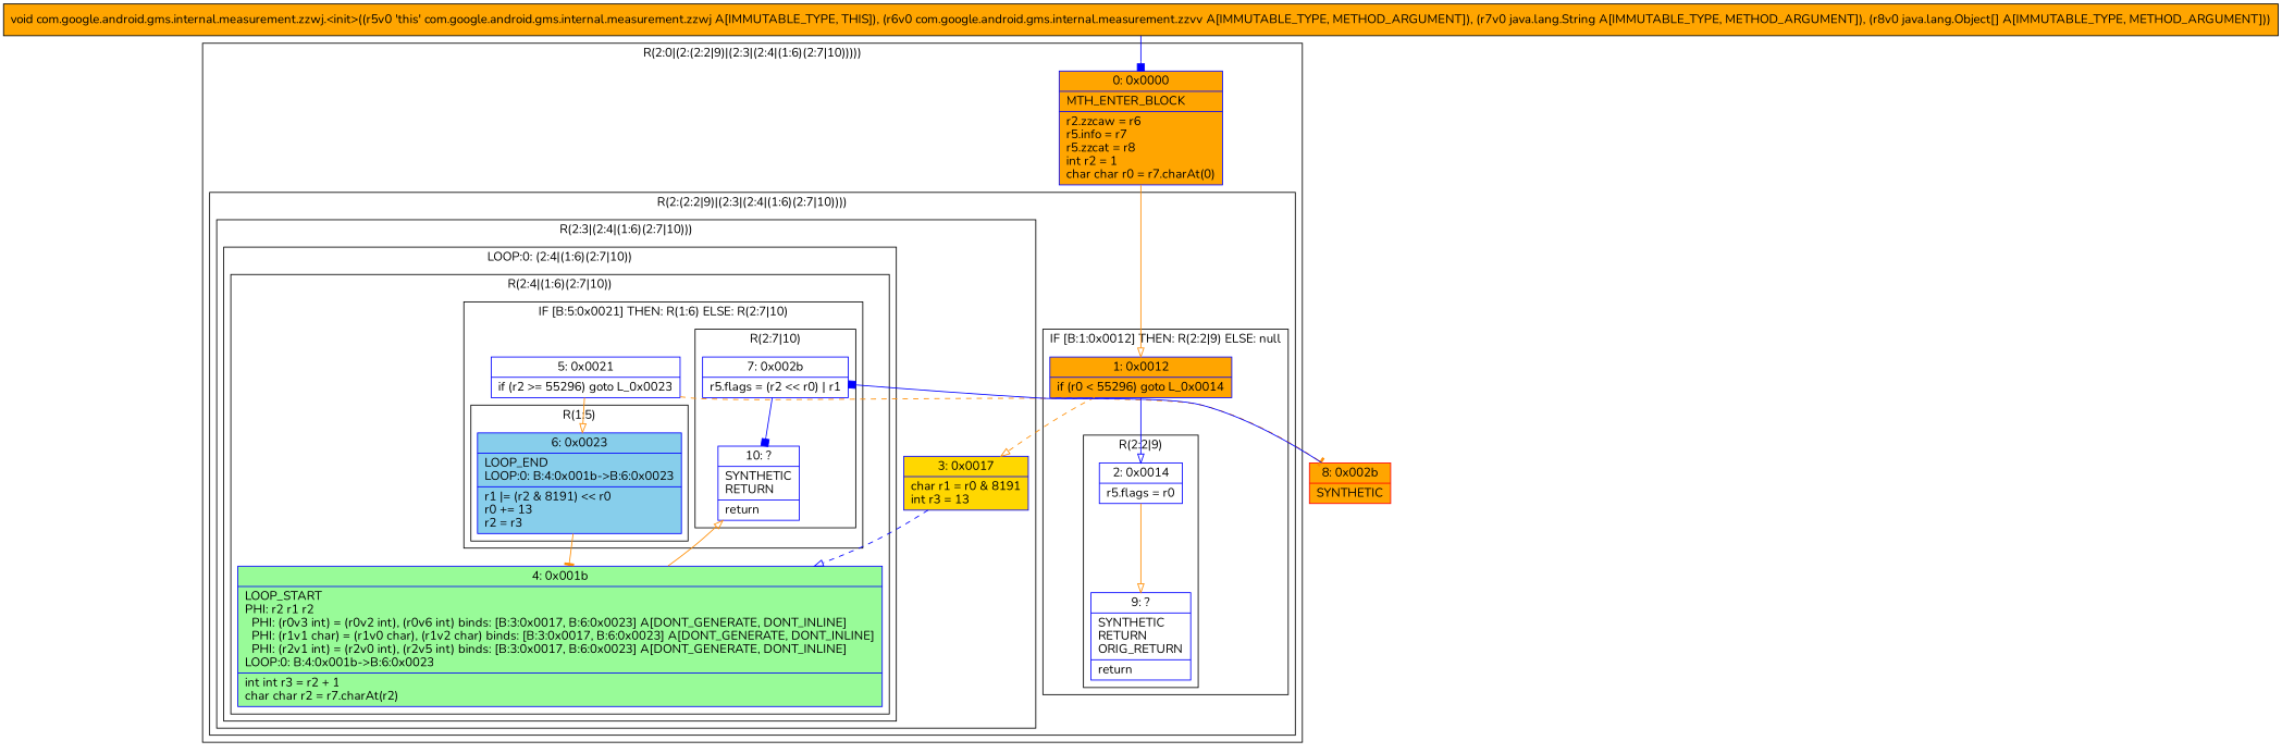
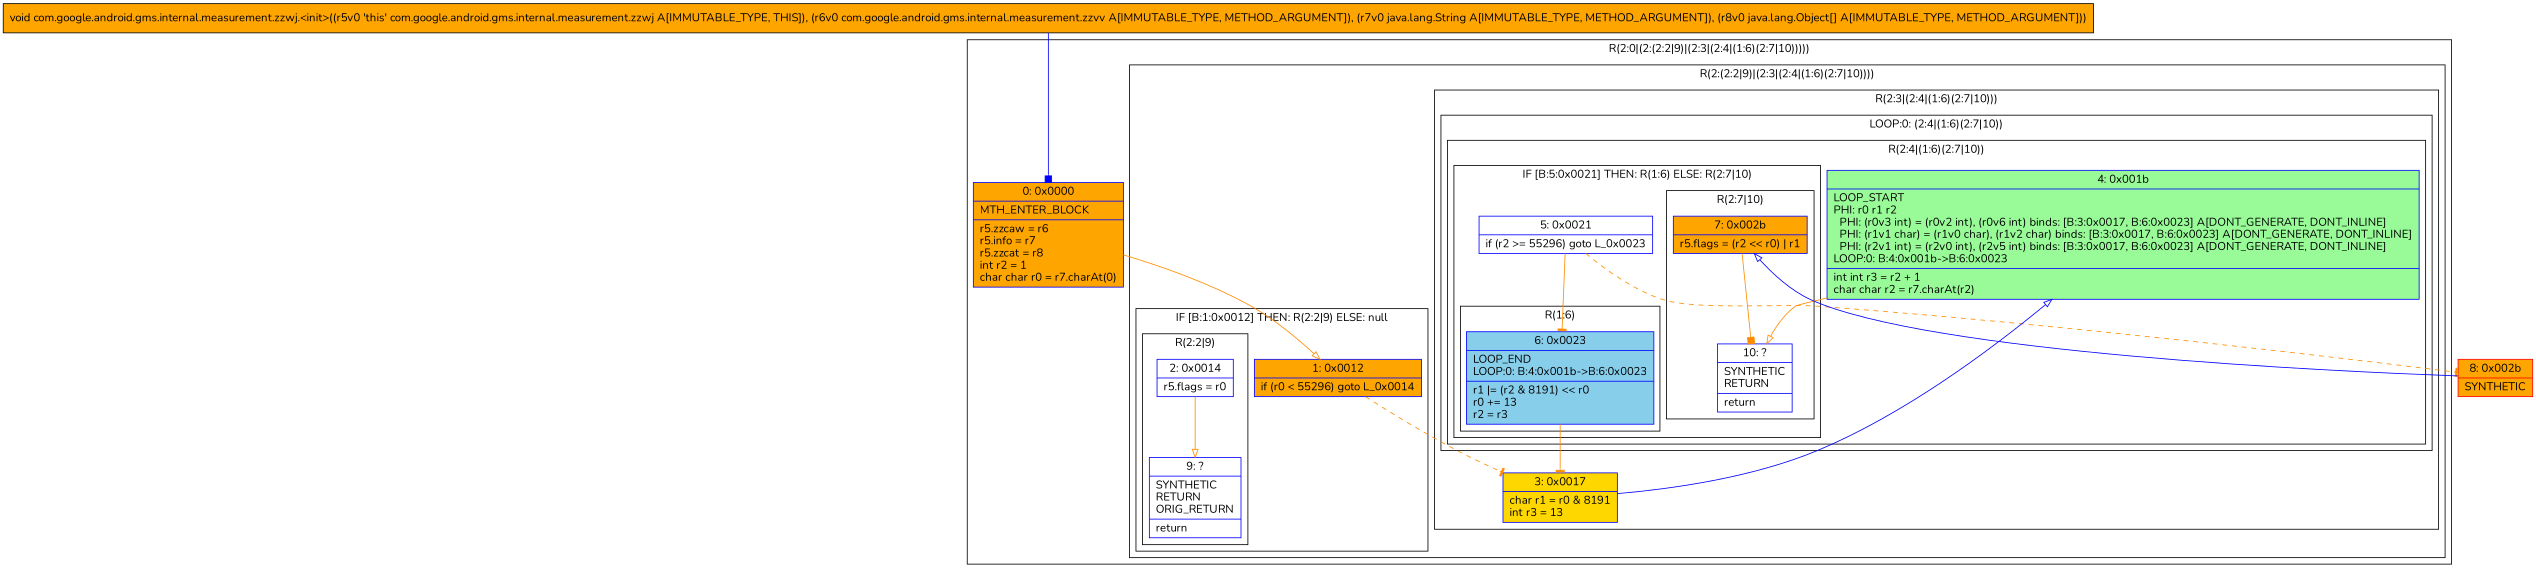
  digraph {
    fontname=Nunito
    node [color=blue fillcolor=white fontname=Nunito shape=record style=filled]
    edge [arrowhead=onormal color=darkorange fontname=Nunito]
    n1 [label="{2\:\ 0x0014|r5.flags = r0\l}"]
    n2 [label="{9\:\ ?|SYNTHETIC\lRETURN\lORIG_RETURN\l|return\l}"]
    n3 [fillcolor=orange label="{1\:\ 0x0012|if (r0 \< 55296) goto L_0x0014\l}"]
    n4 [fillcolor=skyblue label="{6\:\ 0x0023|LOOP_END\lLOOP:0: B:4:0x001b\-\>B:6:0x0023\l|r1 \|= (r2 & 8191) \<\< r0\lr0 += 13\lr2 = r3\l}"]
-   n5 [label="{7\:\ 0x002b|r5.flags = (r2 \<\< r0) \| r1\l}"]
+   n5 [fillcolor=orange label="{7\:\ 0x002b|r5.flags = (r2 \<\< r0) \| r1\l}"]
    n6 [label="{10\:\ ?|SYNTHETIC\lRETURN\l|return\l}"]
    n7 [label="{5\:\ 0x0021|if (r2 \>= 55296) goto L_0x0023\l}"]
-   n8 [fillcolor=palegreen label="{4\:\ 0x001b|LOOP_START\lPHI: r2 r1 r2 \l  PHI: (r0v3 int) = (r0v2 int), (r0v6 int) binds: [B:3:0x0017, B:6:0x0023] A[DONT_GENERATE, DONT_INLINE]\l  PHI: (r1v1 char) = (r1v0 char), (r1v2 char) binds: [B:3:0x0017, B:6:0x0023] A[DONT_GENERATE, DONT_INLINE]\l  PHI: (r2v1 int) = (r2v0 int), (r2v5 int) binds: [B:3:0x0017, B:6:0x0023] A[DONT_GENERATE, DONT_INLINE]\lLOOP:0: B:4:0x001b\-\>B:6:0x0023\l|int int r3 = r2 + 1\lchar char r2 = r7.charAt(r2)\l}"]
+   n8 [fillcolor=palegreen label="{4\:\ 0x001b|LOOP_START\lPHI: r0 r1 r2 \l  PHI: (r0v3 int) = (r0v2 int), (r0v6 int) binds: [B:3:0x0017, B:6:0x0023] A[DONT_GENERATE, DONT_INLINE]\l  PHI: (r1v1 char) = (r1v0 char), (r1v2 char) binds: [B:3:0x0017, B:6:0x0023] A[DONT_GENERATE, DONT_INLINE]\l  PHI: (r2v1 int) = (r2v0 int), (r2v5 int) binds: [B:3:0x0017, B:6:0x0023] A[DONT_GENERATE, DONT_INLINE]\lLOOP:0: B:4:0x001b\-\>B:6:0x0023\l|int int r3 = r2 + 1\lchar char r2 = r7.charAt(r2)\l}"]
    n9 [fillcolor=gold label="{3\:\ 0x0017|char r1 = r0 & 8191\lint r3 = 13\l}"]
-   n10 [fillcolor=orange label="{0\:\ 0x0000|MTH_ENTER_BLOCK\l|r2.zzcaw = r6\lr5.info = r7\lr5.zzcat = r8\lint r2 = 1\lchar char r0 = r7.charAt(0)\l}"]
+   n10 [fillcolor=orange label="{0\:\ 0x0000|MTH_ENTER_BLOCK\l|r5.zzcaw = r6\lr5.info = r7\lr5.zzcat = r8\lint r2 = 1\lchar char r0 = r7.charAt(0)\l}"]
    n11 [color=red fillcolor=orange label="{8\:\ 0x002b|SYNTHETIC\l}"]
    n12 [fillcolor=orange label="{void com.google.android.gms.internal.measurement.zzwj.\<init\>((r5v0 'this' com.google.android.gms.internal.measurement.zzwj A[IMMUTABLE_TYPE, THIS]), (r6v0 com.google.android.gms.internal.measurement.zzvv A[IMMUTABLE_TYPE, METHOD_ARGUMENT]), (r7v0 java.lang.String A[IMMUTABLE_TYPE, METHOD_ARGUMENT]), (r8v0 java.lang.Object[] A[IMMUTABLE_TYPE, METHOD_ARGUMENT])) }" color=""]
    subgraph cluster_1 {
      label="R(2:0|(2:(2:2|9)|(2:3|(2:4|(1:6)(2:7|10)))))"
      n10
      subgraph cluster_2 {
        label="R(2:(2:2|9)|(2:3|(2:4|(1:6)(2:7|10))))"
        subgraph cluster_3 {
          label="IF [B:1:0x0012] THEN: R(2:2|9) ELSE: null"
          n3
          subgraph cluster_4 {
            label="R(2:2|9)"
            n1
            n2
          }
        }
        subgraph cluster_5 {
          label="R(2:3|(2:4|(1:6)(2:7|10)))"
          n9
          subgraph cluster_6 {
            label="LOOP:0: (2:4|(1:6)(2:7|10))"
            subgraph cluster_7 {
              label="R(2:4|(1:6)(2:7|10))"
              n8
              subgraph cluster_8 {
                label="IF [B:5:0x0021] THEN: R(1:6) ELSE: R(2:7|10)"
                n7
                subgraph cluster_9 {
-                 label="R(1:5)"
+                 label="R(1:6)"
                  n4
                }
                subgraph cluster_10 {
                  label="R(2:7|10)"
                  n5
                  n6
                }
              }
            }
          }
        }
      }
    }
    n1 -> n2
-   n3 -> n1 [color=blue]
-   n3 -> n9 [style=dashed]
-   n4 -> n8 [arrowhead=tee]
-   n5 -> n6 [arrowhead=box color=blue]
-   n7 -> n4
+   n3 -> n9 [arrowhead=tee style=dashed]
+   n4 -> n9 [arrowhead=tee]
+   n5 -> n6 [arrowhead=box]
+   n7 -> n4 [arrowhead=tee]
    n7 -> n11 [arrowhead=tee style=dashed]
    n8 -> n6
-   n9 -> n8 [color=blue style=dashed]
+   n9 -> n8 [color=blue]
    n10 -> n3
-   n11 -> n5 [arrowhead=box color=blue]
+   n11 -> n5 [color=blue]
    n12 -> n10 [arrowhead=box color=blue]
  }
